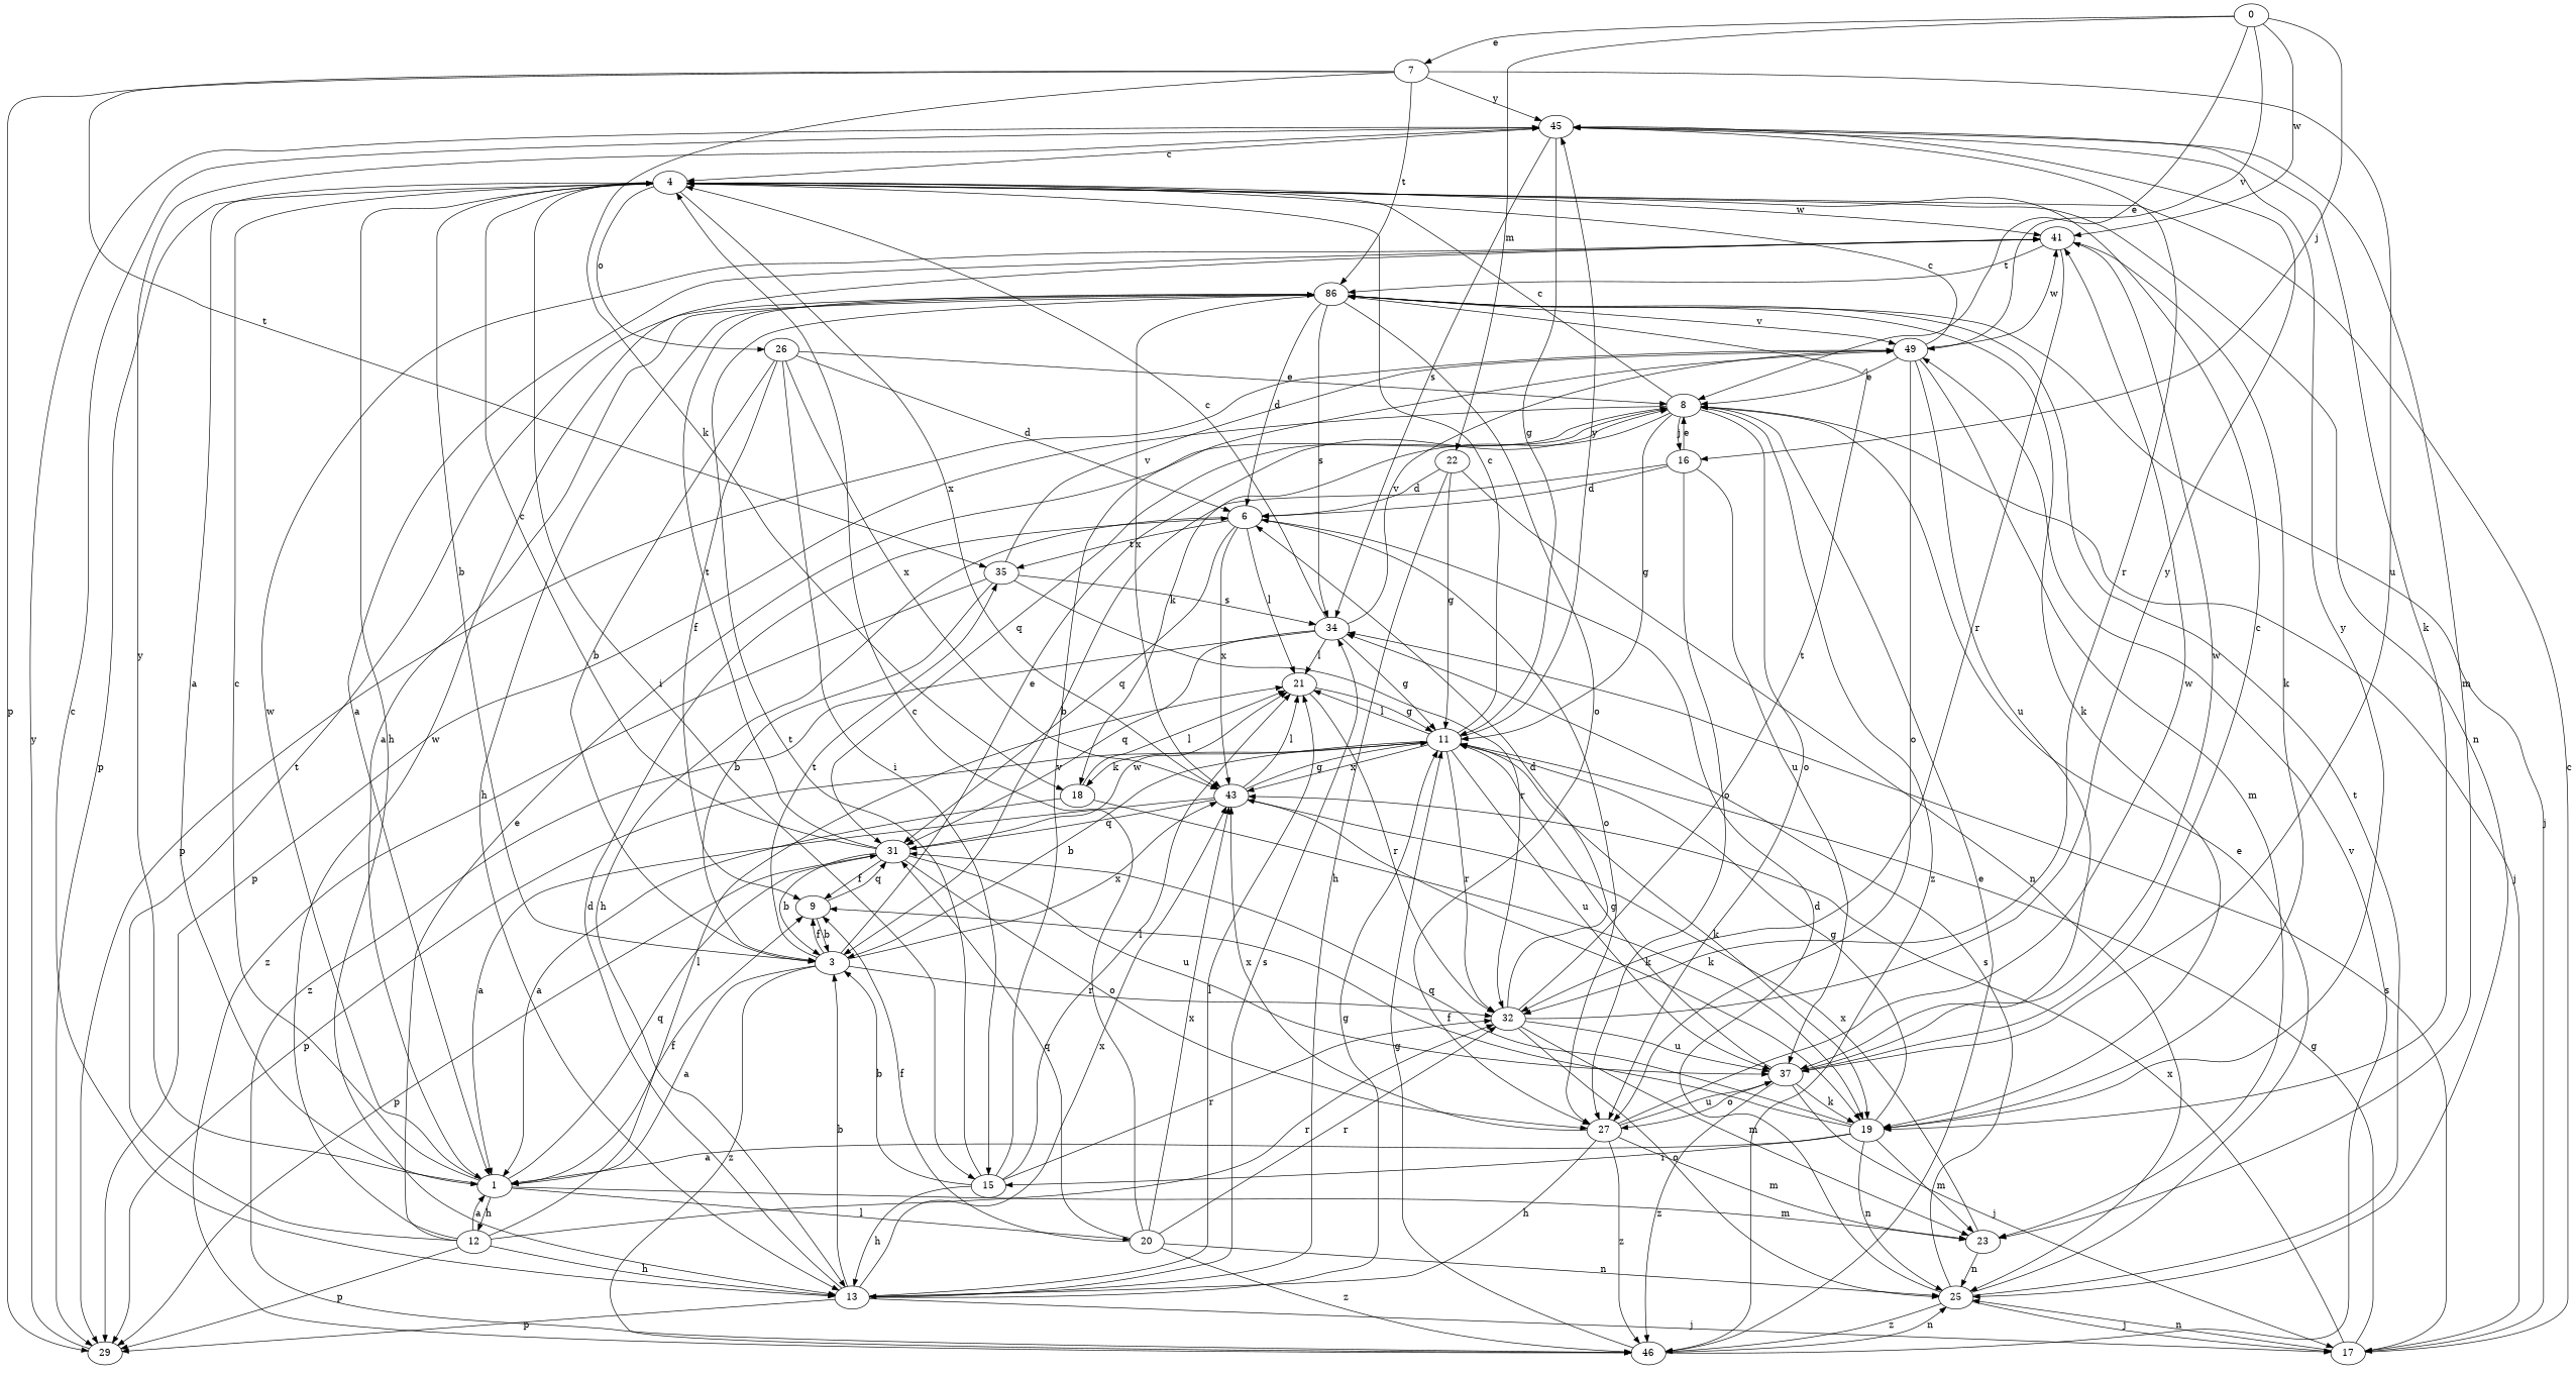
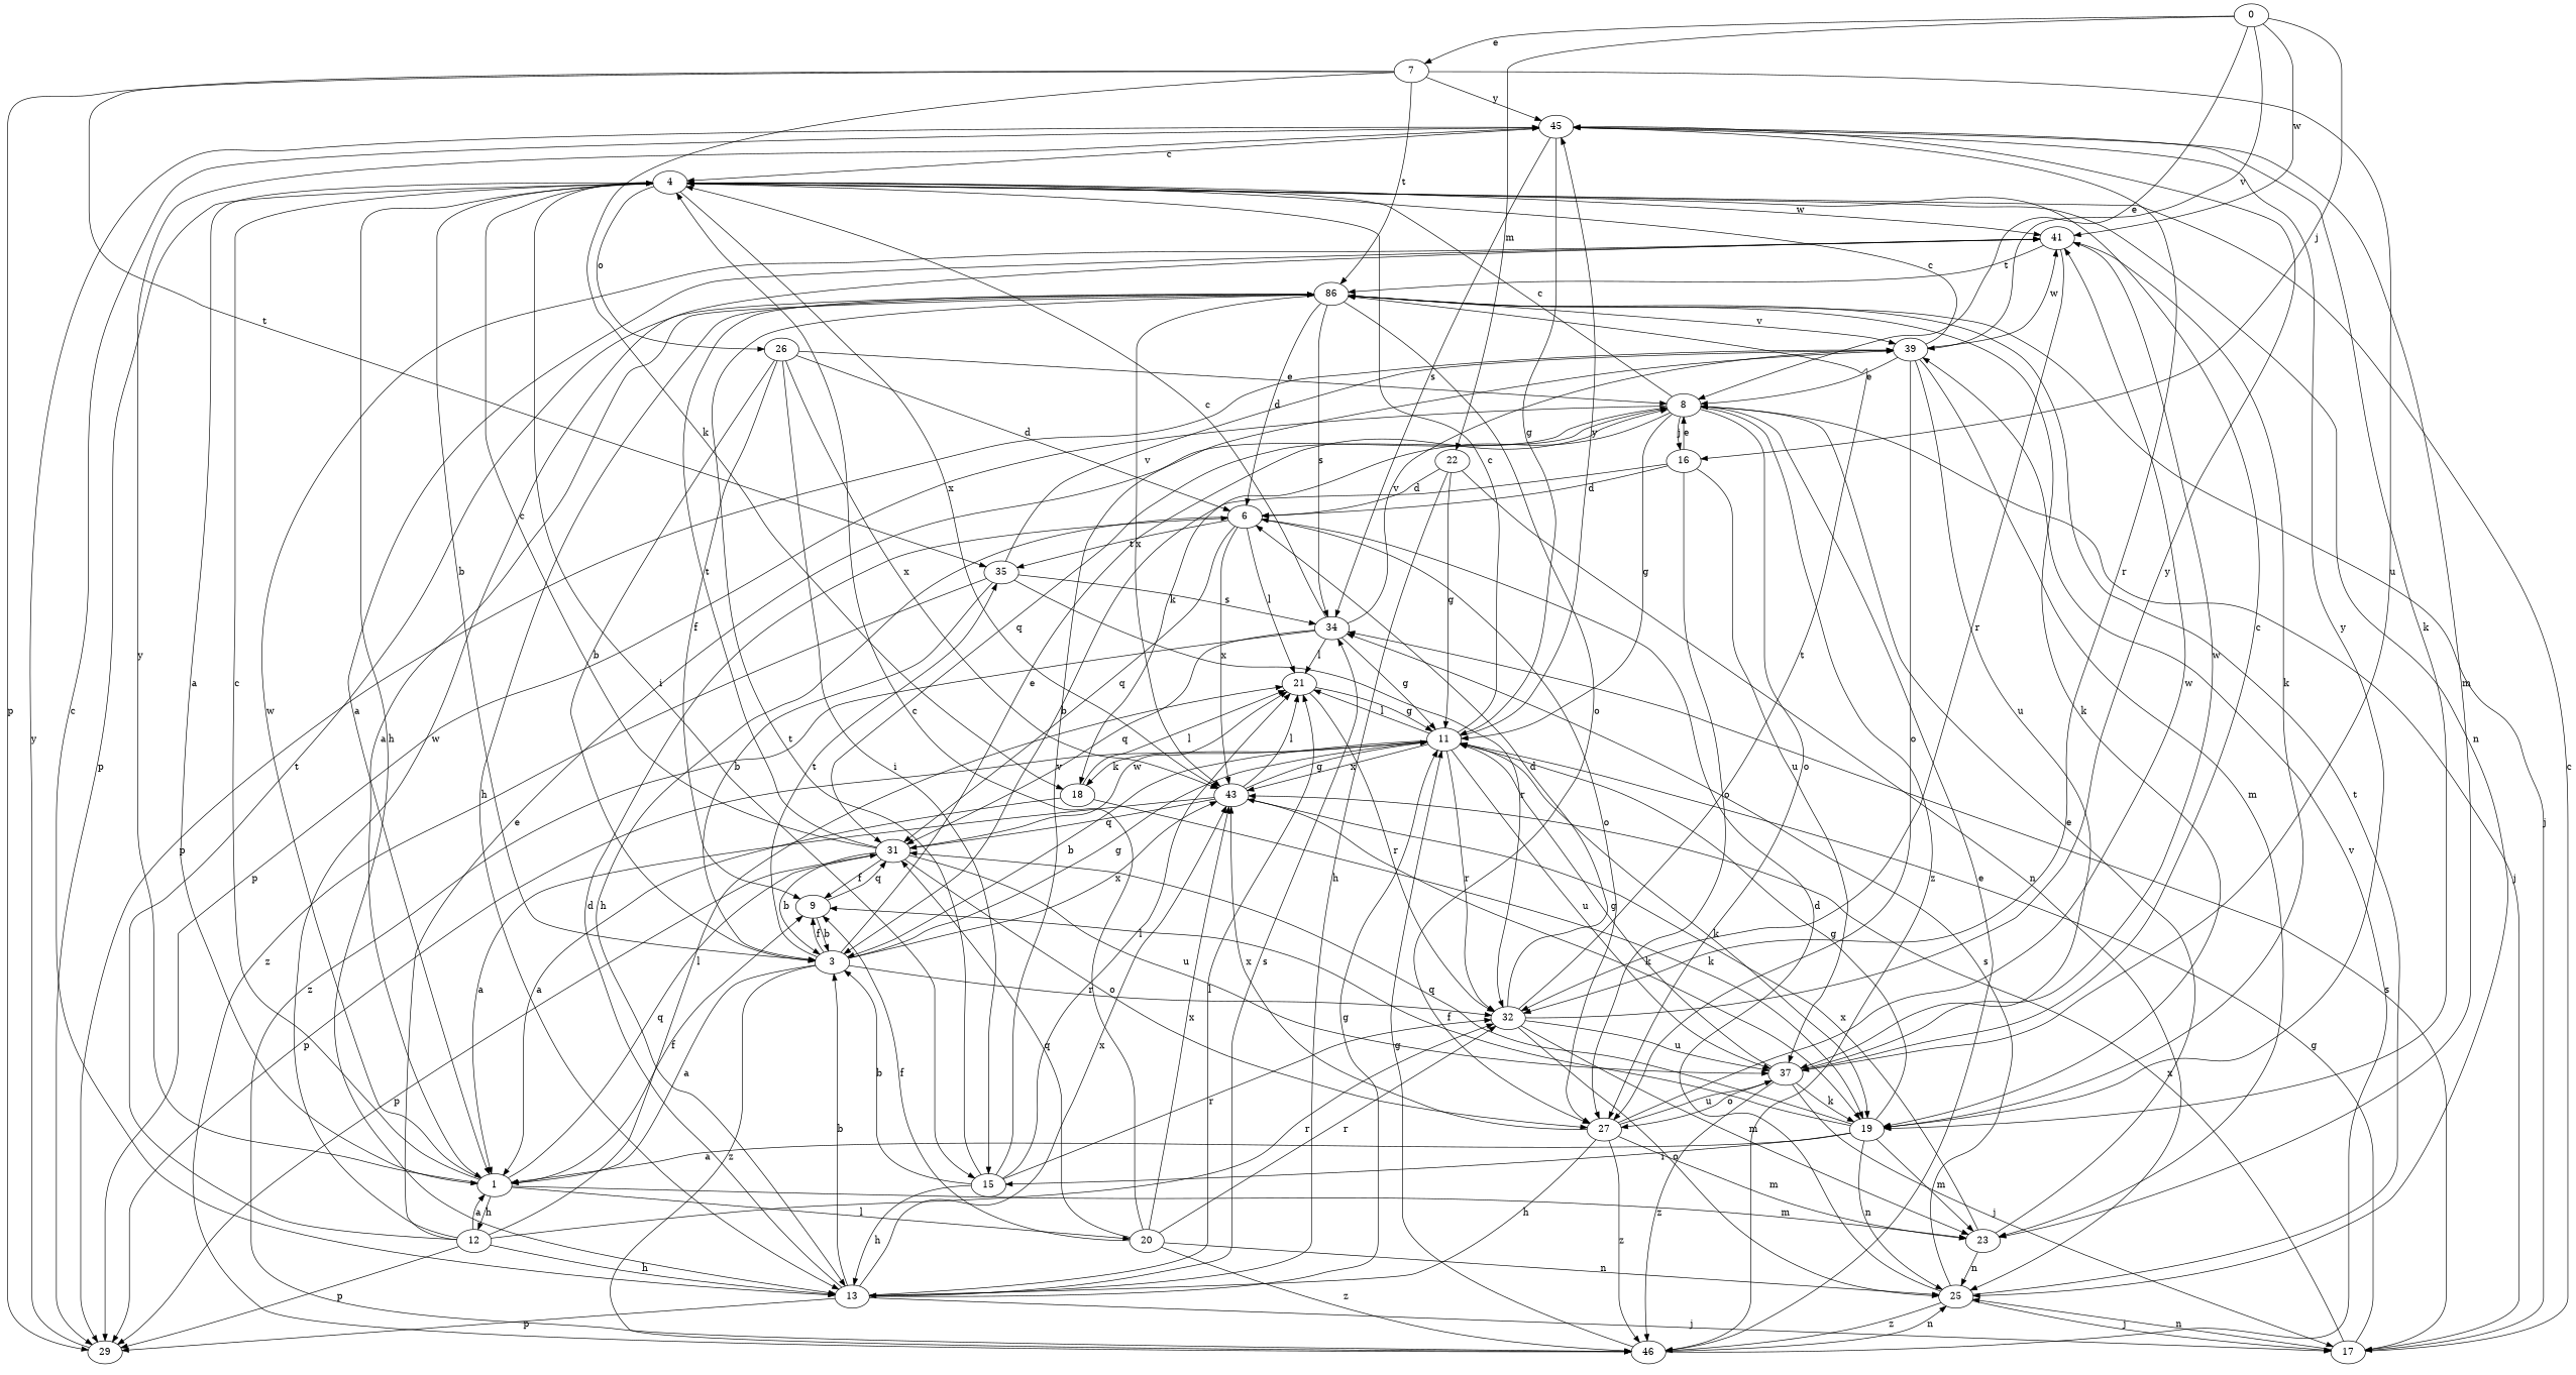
  strict digraph {
    0
    7
    8
    16
    22
-   39 [label=49]
+   39
    41
    45
    35
    29
    18
    n12 [label=86]
    37
    4
    31
    11
    46
    27
    17
    3
    6
    13
    25
    23
    1
    32
    19
    9
    12
    20
    43
    15
    26
    21
    34
    0 -> 7 [label=e]
    0 -> 8 [label=e]
    0 -> 16 [label=j]
    0 -> 22 [label=m]
    0 -> 39 [label=v]
    0 -> 41 [label=w]
    7 -> 45 [label=y]
    7 -> 35 [label=t]
    7 -> 29 [label=p]
    7 -> 18 [label=k]
    7 -> n12 [label=t]
    7 -> 37 [label=u]
    8 -> 16 [label=j]
    8 -> 29 [label=p]
    8 -> 18 [label=k]
    8 -> 4 [label=c]
    8 -> 31 [label=q]
    8 -> 11 [label=g]
    8 -> 46 [label=z]
    8 -> 27 [label=o]
    8 -> 17 [label=j]
    16 -> 8 [label=e]
    16 -> 37 [label=u]
    16 -> 27 [label=o]
    16 -> 3 [label=b]
    16 -> 6 [label=d]
    22 -> 11 [label=g]
    22 -> 6 [label=d]
    22 -> 13 [label=h]
    22 -> 25 [label=n]
    39 -> 8 [label=e]
    39 -> 41 [label=w]
    39 -> 29 [label=p]
    39 -> 37 [label=u]
    39 -> 4 [label=c]
    39 -> 27 [label=o]
    39 -> 23 [label=m]
    41 -> n12 [label=t]
    41 -> 1 [label=a]
    41 -> 32 [label=r]
    41 -> 19 [label=k]
    45 -> 4 [label=c]
    45 -> 11 [label=g]
    45 -> 13 [label=c]
    45 -> 23 [label=m]
    45 -> 32 [label=r]
    45 -> 19 [label=k]
    45 -> 34 [label=s]
    35 -> 39 [label=v]
    35 -> 46 [label=z]
    35 -> 3 [label=b]
    35 -> 32 [label=r]
    35 -> 34 [label=s]
    29 -> 45 [label=y]
    18 -> 1 [label=a]
    18 -> 19 [label=k]
    18 -> 21 [label=l]
    n12 -> 39 [label=v]
    n12 -> 27 [label=o]
    n12 -> 17 [label=j]
    n12 -> 6 [label=d]
    n12 -> 13 [label=h]
    n12 -> 1 [label=a]
    n12 -> 19 [label=k]
    n12 -> 43 [label=x]
    n12 -> 34 [label=s]
    37 -> 41 [label=w]
    37 -> 4 [label=c]
    37 -> 11 [label=g]
    37 -> 46 [label=z]
    37 -> 27 [label=o]
    37 -> 17 [label=j]
    37 -> 19 [label=k]
    4 -> 41 [label=w]
    4 -> 29 [label=p]
    4 -> 3 [label=b]
    4 -> 13 [label=h]
    4 -> 25 [label=n]
    4 -> 1 [label=a]
    4 -> 43 [label=x]
    4 -> 15 [label=i]
    4 -> 26 [label=o]
    31 -> 29 [label=p]
    31 -> n12 [label=t]
    31 -> 37 [label=u]
    31 -> 4 [label=c]
    31 -> 27 [label=o]
    31 -> 3 [label=b]
    31 -> 9 [label=f]
    31 -> 21 [label=w]
    11 -> 45 [label=y]
    11 -> 29 [label=p]
    11 -> 18 [label=k]
    11 -> 37 [label=u]
    11 -> 4 [label=c]
    11 -> 3 [label=b]
    11 -> 32 [label=r]
    11 -> 19 [label=k]
    11 -> 43 [label=x]
    11 -> 21 [label=l]
    46 -> 8 [label=e]
    46 -> 39 [label=v]
    46 -> 11 [label=g]
    46 -> 25 [label=n]
    27 -> 41 [label=w]
    27 -> 37 [label=u]
    27 -> 46 [label=z]
    27 -> 13 [label=h]
    27 -> 23 [label=m]
    27 -> 43 [label=x]
    17 -> 4 [label=c]
    17 -> 11 [label=g]
    17 -> 25 [label=n]
    17 -> 43 [label=x]
    17 -> 34 [label=s]
    3 -> 8 [label=e]
    3 -> 35 [label=t]
+   3 -> 11 [label=g]
    3 -> 46 [label=z]
    3 -> 1 [label=a]
    3 -> 32 [label=r]
    3 -> 9 [label=f]
    3 -> 43 [label=x]
    6 -> 35 [label=t]
    6 -> 31 [label=q]
    6 -> 27 [label=o]
    6 -> 13 [label=h]
    6 -> 43 [label=x]
    6 -> 21 [label=l]
    13 -> 29 [label=p]
    13 -> 11 [label=g]
    13 -> 17 [label=j]
    13 -> 3 [label=b]
    13 -> 6 [label=d]
    13 -> 43 [label=x]
    13 -> 21 [label=l]
    13 -> 34 [label=s]
-   25 -> 8 [label=e]
+   23 -> 8 [label=e]
    25 -> n12 [label=t]
    25 -> 46 [label=z]
    25 -> 17 [label=j]
    25 -> 6 [label=d]
    25 -> 34 [label=s]
    23 -> 25 [label=n]
    23 -> 43 [label=x]
    1 -> 41 [label=w]
    1 -> 45 [label=y]
    1 -> 4 [label=c]
    1 -> 31 [label=q]
    1 -> 23 [label=m]
    1 -> 9 [label=f]
    1 -> 12 [label=h]
    1 -> 20 [label=l]
    32 -> 45 [label=y]
    32 -> n12 [label=t]
    32 -> 37 [label=u]
    32 -> 6 [label=d]
    32 -> 25 [label=o]
    32 -> 23 [label=m]
    19 -> 45 [label=y]
    19 -> 31 [label=q]
    19 -> 11 [label=g]
    19 -> 25 [label=n]
    19 -> 23 [label=m]
    19 -> 1 [label=a]
    19 -> 9 [label=f]
    19 -> 15 [label=i]
    9 -> 31 [label=q]
    9 -> 3 [label=b]
    12 -> 8 [label=e]
    12 -> 41 [label=w]
    12 -> 29 [label=p]
    12 -> n12 [label=t]
    12 -> 13 [label=h]
    12 -> 1 [label=a]
    12 -> 32 [label=r]
    12 -> 21 [label=l]
    20 -> 4 [label=c]
    20 -> 31 [label=q]
    20 -> 46 [label=z]
    20 -> 25 [label=n]
    20 -> 32 [label=r]
    20 -> 9 [label=f]
    20 -> 43 [label=x]
    43 -> 31 [label=q]
    43 -> 11 [label=g]
    43 -> 1 [label=a]
    43 -> 19 [label=k]
    43 -> 21 [label=l]
    15 -> 39 [label=v]
    15 -> n12 [label=t]
    15 -> 3 [label=b]
    15 -> 13 [label=h]
    15 -> 32 [label=r]
    15 -> 21 [label=l]
    26 -> 8 [label=e]
    26 -> 3 [label=b]
    26 -> 6 [label=d]
    26 -> 9 [label=f]
    26 -> 43 [label=x]
    26 -> 15 [label=i]
    21 -> 11 [label=g]
    21 -> 32 [label=r]
    34 -> 39 [label=v]
    34 -> 4 [label=c]
    34 -> 31 [label=q]
    34 -> 11 [label=g]
    34 -> 46 [label=z]
    34 -> 21 [label=l]
  }
